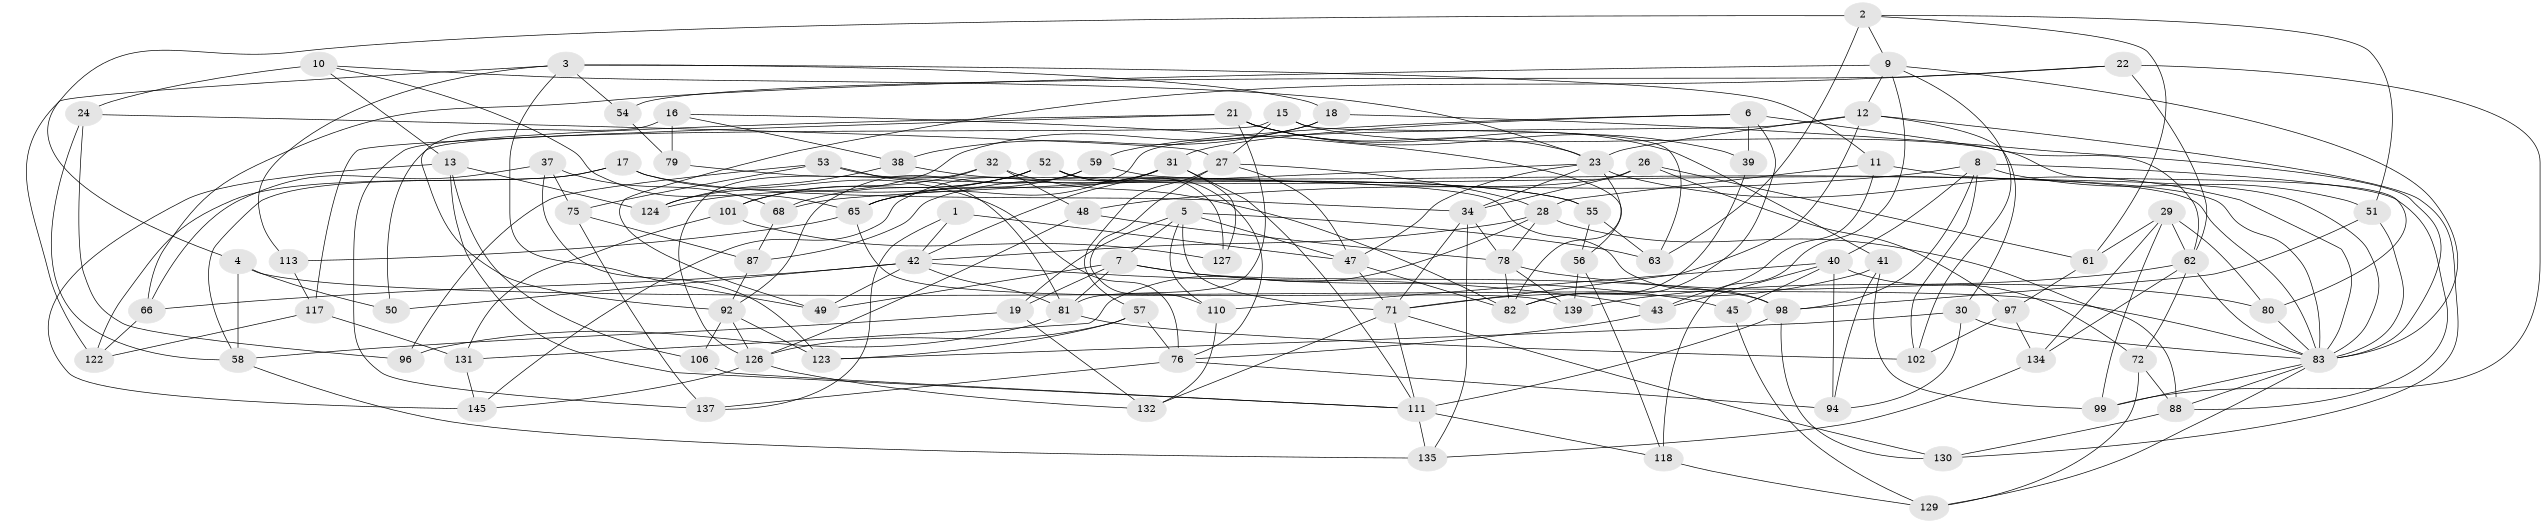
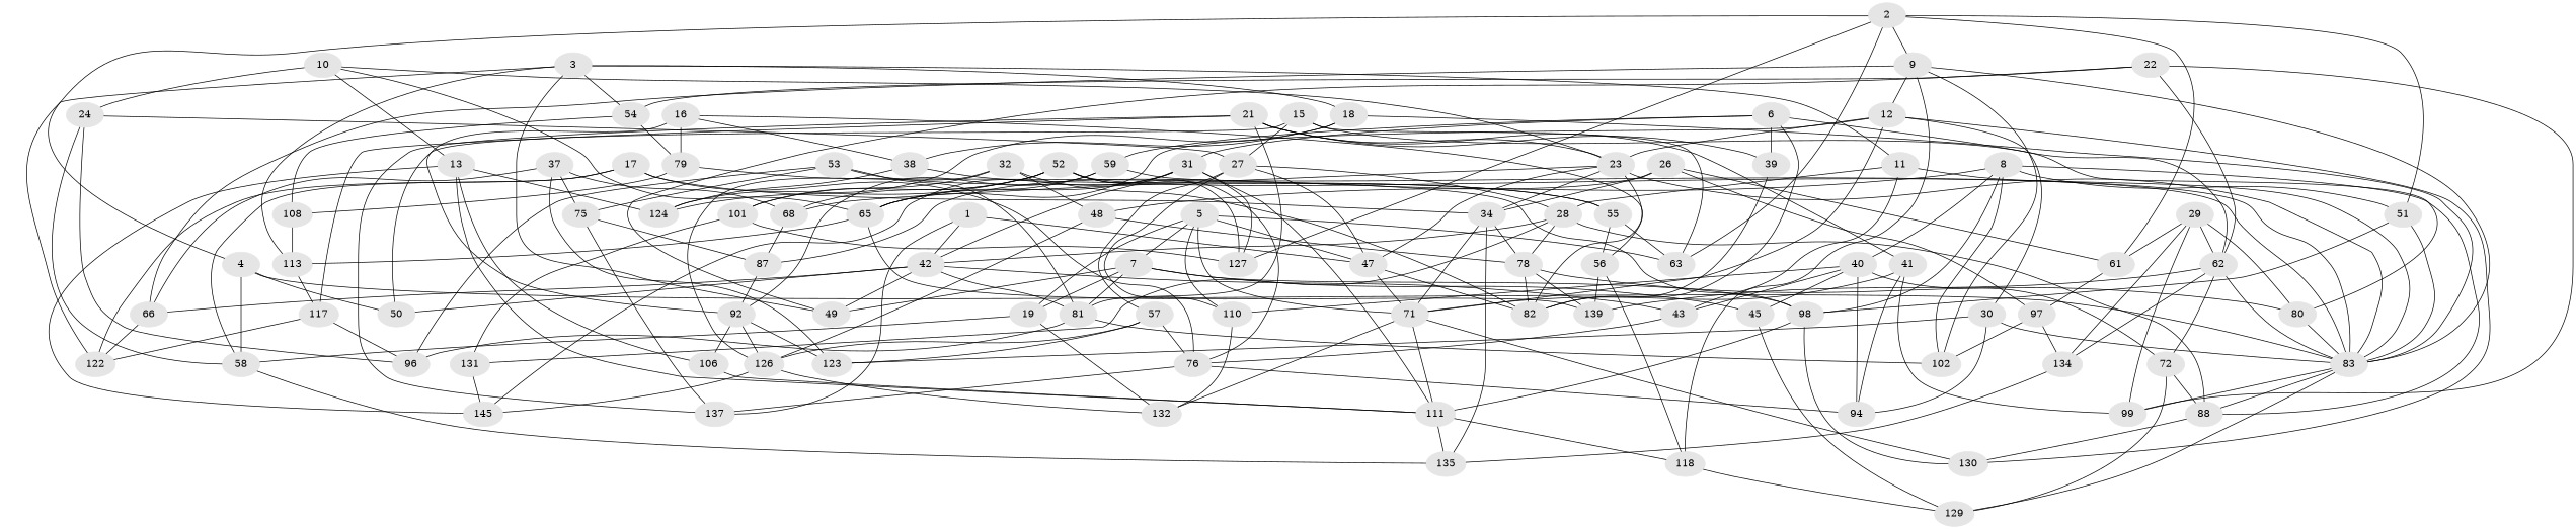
  graph {
    node [color=gray90 style=filled]
    42 [super="+60+115"]
    1
    47 [super="+103"]
    137
    49
    50
    81 [super="+112"]
    66
    43
    71 [super="+136+97"]
    82 [super="+89"]
    2 [super="+86"]
    4
    9 [super="+44"]
    51
    61
    63
    127
    58
    83 [super="+120+105+84"]
    102
    12 [super="+20"]
    118
    98 [super="+138"]
    n25 [label=97]
    3 [super="+104"]
    11
    18
    54
    113
    122
    28 [super="+109"]
    124
    38
    79
+   108
    117
    135
    88
    99
    129
    5 [super="+36"]
    7 [super="+69"]
    19
    110
    45
    132
    130
    111 [super="+114"]
    6 [super="+14+100"]
    31 [super="+33"]
    39
    59
    62 [super="+64+93"]
    65 [super="+90"]
    n56 [label=145]
    92 [super="+95"]
    134
    72
    139
    96
    8 [super="+70"]
    40 [super="+119"]
    48
    94
    78 [super="+142"]
    126 [super="+133"]
    23 [super="+73"]
    30
    13 [super="+141"]
    106
    10
    24
    34 [super="+46"]
    68
    27 [super="+91"]
    131
    76 [super="+77"]
    123
    57
    15
    80
    16
    56
    55
    17
    21 [super="+25"]
    41
    22
    87
    26
    29 [super="+121"]
    32
    101
    37
    75
    52 [super="+85"]
    53
    42 -- 49
    42 -- 50
    42 -- 81
    42 -- 66
    42 -- 43
    1 -- 42
    1 -- 47
    1 -- 137
    47 -- 71
    47 -- 82
    81 -- 102
    81 -- 96
    66 -- 122
    43 -- 76
    71 -- 132
    71 -- 130
    71 -- 111
    2 -- 4
    2 -- 9
    2 -- 51
    2 -- 61
    2 -- 63
+   2 -- 127
    4 -- 50
    4 -- 58
    4 -- 83
    9 -- 66
    9 -- 83
    9 -- 102
    9 -- 12
    9 -- 118
    51 -- 83
    51 -- 98
    61 -- n25
    58 -- 135
    83 -- 88
    83 -- 99
    83 -- 129
    12 -- 71
    12 -- 130
    12 -- 65
    12 -- 23
    12 -- 30
    118 -- 129
    98 -- 130
    98 -- 111 [weight=2]
    n25 -- 102
    n25 -- 134
    3 -- 49
    3 -- 11
    3 -- 18
    3 -- 54
    3 -- 113
    3 -- 122
    11 -- 43
    11 -- 83
    11 -- 28
    18 -- 83
    18 -- 124
    18 -- 38
    54 -- 79
+   54 -- 108
    113 -- 117
    28 -- 42
    28 -- 88
    28 -- 78
    28 -- 131
    38 -- 124
    38 -- 55
    79 -- 98
+   79 -- 108
+   108 -- 113
    117 -- 122
-   117 -- 131
+   117 -- 96
    88 -- 130
    5 -- 47
    5 -- 71
    5 -- 63
    5 -- 7
    5 -- 19
    5 -- 110
    7 -- 49
    7 -- 81
    7 -- 98
    7 -- 19
    7 -- 45
    19 -- 58
    19 -- 132
    110 -- 132
    45 -- 129
    111 -- 118
    111 -- 135
    6 -- 82
    6 -- 31
    6 -- 39 [weight=2]
    6 -- 59
    6 -- 62
    31 -- 42
    31 -- 127
    31 -- 111
    31 -- 65
    31 -- n56
    39 -- 82
    59 -- 83
    59 -- 65
    59 -- 92
    62 -- 83
    62 -- 134
    62 -- 72
    62 -- 139
    65 -- 113
    65 -- 139
    92 -- 126
    92 -- 106
    92 -- 123
    134 -- 135
    72 -- 88
    72 -- 129
    8 -- 51
    8 -- 102
    8 -- 98
    8 -- 88
    8 -- 40
    8 -- 48
    40 -- 43
    40 -- 110
    40 -- 45
    40 -- 72
    40 -- 94
    48 -- 78
    48 -- 126
    78 -- 82
    78 -- 139
    78 -- 80
    126 -- 132
    126 -- n56
    23 -- 47
    23 -- 82
    23 -- 83
    23 -- 34
    23 -- 68
    30 -- 83
    30 -- 94
    30 -- 123
    13 -- 124
    13 -- 111
    13 -- n56
    13 -- 106 [weight=2]
    106 -- 111
    10 -- 65
    10 -- 23
    10 -- 13
    10 -- 24
    24 -- 58
    24 -- 96
    24 -- 27
    34 -- 71
    34 -- 135
    34 -- 78
    68 -- 87
    27 -- 47
    27 -- 28
    27 -- 110
    27 -- 57
    131 -- n56
    76 -- 137
    76 -- 94
    57 -- 126
    57 -- 76
    57 -- 123
    15 -- 50
    15 -- 63
    15 -- 27
    15 -- 80
    80 -- 83
    16 -- 38
    16 -- 79
    16 -- 92
    16 -- 56
    56 -- 118
    56 -- 139
    55 -- 63
    55 -- 56
    17 -- 58
    17 -- 122
    17 -- 34
    17 -- 76
    21 -- 137
    21 -- 81
    21 -- 117
    21 -- 39
    21 -- 23
    21 -- 41
    41 -- 71
    41 -- 99
    41 -- 94
    22 -- 49
    22 -- 54
    22 -- 99
    22 -- 62
    87 -- 92
    26 -- 61
    26 -- n25
    26 -- 34
    26 -- 87
    29 -- 61
    29 -- 99
    29 -- 62 [weight=2]
    29 -- 134
    29 -- 80
    32 -- 82
    32 -- 48
    32 -- 126
    32 -- 101
    101 -- 127
    101 -- 131
    37 -- 66
    37 -- 68
    37 -- 123
    37 -- 75
    75 -- 137
    75 -- 87
    52 -- 127
    52 -- 83
    52 -- 124
    52 -- 68
    52 -- 76
    52 -- 101
    53 -- 81
    53 -- 96
    53 -- 55
    53 -- 75
  }
